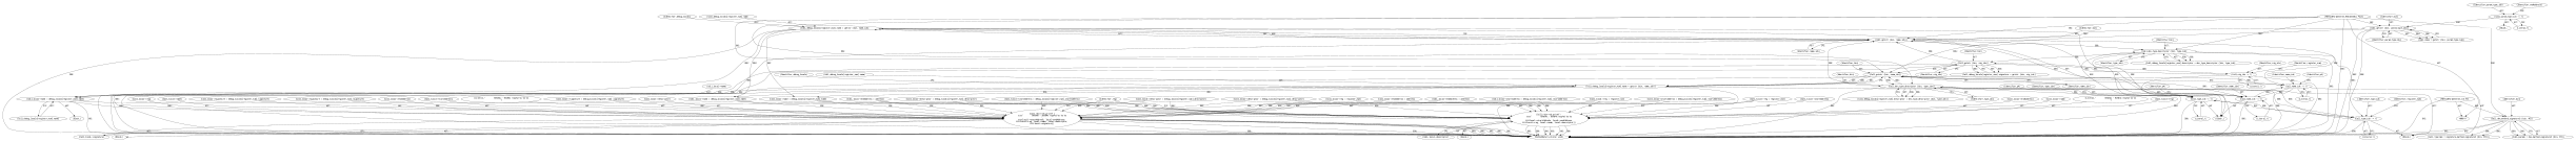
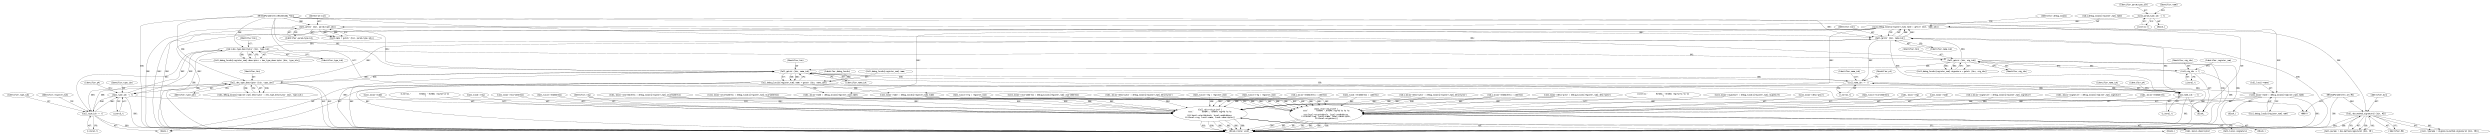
  digraph {
    fontname="Roboto Mono"
    node [fontname="Roboto Mono"]
    edge [fontname="Roboto Mono"]
    n1 [label="(Call,local->name = debug_locals[register_num].name)"]
    n2 [label="(Call,rbin->cb_printf (\n\t\t\t\t\"        0x%04x - 0x%04x reg=%d %s %s %s\n\",\n\t\t\t\tlocal->startAddress, local->endAddress,\n\t\t\t\tlocal->reg, local->name, local->descriptor,\n\t\t\t\tlocal->signature))"]
    n3 [label="(Call,rbin->cb_printf (\n\t\t\t\t\"        0x%04x - 0x%04x reg=%d %s %s\n\",\n\t\t\t\tlocal->startAddress, local->endAddress,\n\t\t\t\tlocal->reg, local->name, local->descriptor))"]
    n4 [label="(Call,debug_locals[register_num].name)"]
-   n5 [label="(MethodReturn,static void)"]
+   n5 [label="(Block,static void)"]
    n6 [label="(Block,)"]
    n7 [label="(Call,local->signature)"]
    n8 [label="(Block,)"]
    n9 [label="(Call,local->descriptor)"]
    n10 [label="(Block,)"]
    n11 [label="(Call,debug_locals[register_num].name = getstr (bin, name_idx))"]
    n12 [label="(Call,getstr (bin, name_idx))"]
    n13 [label="(Call,local->name = debug_locals[register_num].name)"]
    n14 [label="(Block,)"]
    n15 [label="(Call,local->name = debug_locals[register_num].name)"]
    n16 [label="(Call,dex_type_descriptor (bin, type_idx))"]
    n17 [label="(Call,name_idx -= 1)"]
    n18 [label="(Call,name_idx -= 1)"]
    n19 [label="(Identifier,name_idx)"]
    n20 [label="(Call,getstr (bin, sig_idx))"]
    n21 [label="(Call,type_idx -= 1)"]
    n22 [label="(Call,type_idx -= 1)"]
    n23 [label="(Call,debug_locals[register_num].descriptor = dex_type_descriptor (bin, type_idx))"]
    n24 [label="(Identifier,type_idx)"]
    n25 [label="(Call,getstr (bin, name_idx))"]
    n26 [label="(Block,)"]
    n27 [label="(Literal,1)"]
    n28 [label="(Literal,1)"]
    n29 [label="(Call,getstr (bin, param_type_idx))"]
    n30 [label="(Call,name = getstr (bin, param_type_idx))"]
    n31 [label="(Identifier,param_type_idx)"]
    n32 [label="(Call,dex_type_descriptor (bin, type_idx))"]
    n33 [label="(Call,debug_locals[register_num].name = getstr (bin, name_idx))"]
    n34 [label="(Identifier,name_idx)"]
    n35 [label="(Call,dex_method_signature2 (bin, MI))"]
+   n36 [label="(Identifier,MI)"]
    n37 [label="(Call,!(params = signature_method_signature2 (bin, MI)))"]
    n38 [label="(Call,params = dex_method_signature2 (bin, MI))"]
    n39 [label="(MethodParameterIn,RBinDexObj *bin)"]
    1000111
    n41 [label="(Identifier,type_idx)"]
    n42 [label="(Call,debug_locals[register_num].descriptor = dex_type_descriptor (bin, type_idx))"]
    n43 [label="(Call,sig_idx -= 1)"]
    n44 [label="(Identifier,sig_idx)"]
    n45 [label="(Call,debug_locals[register_num].signature = getstr (bin, sig_idx))"]
    n46 [label="(MethodParameterIn,int MI)"]
    n47 [label="(Call,param_type_idx -= 1)"]
    n48 [label="(Literal,1)"]
    n49 [label="(Block,)"]
    n50 [label="(Literal,1)"]
    n51 [label="(Literal,1)"]
    n52 [label="(Literal,1)"]
    n53 [label="(Call,local->descriptor)"]
    n54 [label="(Identifier,reg)"]
    n55 [label="(Call,local->reg = register_num)"]
    n56 [label="(Call,local->startAddress)"]
    n57 [label="(Identifier,debug_locals)"]
    n58 [label="(Call,local->descriptor = debug_locals[register_num].descriptor)"]
    n59 [label="(Call,local->startAddress = debug_locals[register_num].startAddress)"]
    n60 [label="(Call,local->startAddress)"]
    n61 [label="(Call,local->startAddress = debug_locals[register_num].startAddress)"]
    n62 [label="(Call,local->reg = register_num)"]
    n63 [label="(Identifier,p4)"]
    n64 [label="(Identifier,bin)"]
    n65 [label="(Call,local->endAddress = address)"]
    n66 [label="(Call,local->endAddress = address)"]
    n67 [label="(Call,local->reg)"]
    n68 [label="(Call,local->endAddress)"]
    n69 [label="(Call,local->name)"]
    n70 [label="(Call,local->signature = debug_locals[register_num].signature)"]
    n71 [label="(Identifier,param_type_idx)"]
    n72 [label="(Call,local->descriptor = debug_locals[register_num].descriptor)"]
    n73 [label="(Identifier,name_idx)"]
    n74 [label="(Identifier,bin)"]
    n75 [label="(Identifier,bin)"]
    n76 [label="(Call,local->name)"]
    n77 [label="(Call,local->signature = debug_locals[register_num].signature)"]
    n78 [label="(Identifier,name_idx)"]
    n79 [label="(Identifier,p4)"]
    n80 [label="(Call,local->startAddress = debug_locals[register_num].startAddress)"]
    n81 [label="(Literal,\"        0x%04x - 0x%04x reg=%d %s %s\n\")"]
    n82 [label="(Identifier,bin)"]
    n83 [label="(Call,local->reg)"]
    n84 [label="(Call,local->endAddress)"]
    n85 [label="(Identifier,type_idx)"]
-   n86 [label="(Identifier,endAddress)"]
+   n86 [label="(Identifier,name)"]
    n87 [label="(Call,local->descriptor = debug_locals[register_num].descriptor)"]
    n88 [label="(Identifier,type_idx)"]
    n89 [label="(Call,debug_locals[register_num].name)"]
    n90 [label="(Identifier,p4)"]
    n91 [label="(Identifier,debug_locals)"]
    n92 [label="(Identifier,bin)"]
    n93 [label="(Call,local->reg = register_num)"]
    n94 [label="(Identifier,sig_idx)"]
    n95 [label="(Identifier,register_num)"]
    n96 [label="(Call,debug_locals[register_num].name)"]
    n97 [label="(Call,local->name)"]
    n98 [label="(Literal,\"        0x%04x - 0x%04x reg=%d %s %s %s\n\")"]
    n99 [label="(Identifier,register_num)"]
    n100 [label="(Call,local->endAddress = address)"]
    n101 [label="(Identifier,bin)"]
    n102 [label="(Call,local->signature = debug_locals[register_num].signature)"]
    n103 [label="(Identifier,bin)"]
    n1 -> n2 [label="DDG: "]
    n1 -> n3 [label="DDG: "]
    n1 -> n4 [label="CFG: "]
    n1 -> n5 [label="DDG: "]
    n1 -> n6 [label="AST: "]
    n2 -> n5 [label="DDG: "]
    n2 -> n5 [label="DDG: "]
    n2 -> n5 [label="DDG: "]
    n2 -> n5 [label="DDG: "]
    n2 -> n5 [label="DDG: "]
    n2 -> n5 [label="DDG: "]
    n2 -> n5 [label="DDG: "]
    n2 -> n7 [label="CFG: "]
    n2 -> n8 [label="AST: "]
    n3 -> n5 [label="DDG: "]
    n3 -> n5 [label="DDG: "]
    n3 -> n5 [label="DDG: "]
    n3 -> n5 [label="DDG: "]
    n3 -> n5 [label="DDG: "]
    n3 -> n5 [label="DDG: "]
    n3 -> n9 [label="CFG: "]
    n3 -> n10 [label="AST: "]
    n4 -> n1 [label="AST: "]
    n7 -> n2 [label="AST: "]
    n9 -> n3 [label="AST: "]
    n11 -> n1 [label="DDG: "]
    n11 -> n5 [label="DDG: "]
    n11 -> n5 [label="DDG: "]
    n11 -> n12 [label="CFG: "]
    n11 -> n13 [label="DDG: "]
    n11 -> n14 [label="AST: "]
    n11 -> n15 [label="DDG: "]
    n12 -> n5 [label="DDG: "]
    n12 -> n11 [label="AST: "]
    n12 -> n11 [label="DDG: "]
    n12 -> n11 [label="DDG: "]
    n12 -> n16 [label="DDG: "]
    n12 -> n17 [label="DDG: "]
    n12 -> n18 [label="DDG: "]
    n12 -> n19 [label="CFG: "]
    n13 -> n2 [label="DDG: "]
    n13 -> n3 [label="DDG: "]
    n15 -> n2 [label="DDG: "]
    n15 -> n3 [label="DDG: "]
    n16 -> n5 [label="DDG: "]
    n16 -> n20 [label="DDG: "]
    n16 -> n21 [label="DDG: "]
    n16 -> n22 [label="DDG: "]
    n16 -> n23 [label="AST: "]
    n16 -> n23 [label="DDG: "]
    n16 -> n23 [label="DDG: "]
    n16 -> n24 [label="CFG: "]
    n17 -> n5 [label="DDG: "]
    n17 -> n18 [label="DDG: "]
    n17 -> n25 [label="DDG: "]
    n17 -> n26 [label="AST: "]
    n17 -> n27 [label="CFG: "]
    n18 -> n5 [label="DDG: "]
    n18 -> n12 [label="DDG: "]
    n18 -> n14 [label="AST: "]
    n18 -> n17 [label="DDG: "]
    n18 -> n28 [label="CFG: "]
    n19 -> n12 [label="AST: "]
    n20 -> n5 [label="DDG: "]
    n20 -> n5 [label="DDG: "]
    n20 -> n12 [label="DDG: "]
    n20 -> n25 [label="DDG: "]
    n20 -> n43 [label="DDG: "]
    n20 -> n44 [label="CFG: "]
    n20 -> n45 [label="AST: "]
    n20 -> n45 [label="DDG: "]
    n20 -> n45 [label="DDG: "]
    n21 -> n5 [label="DDG: "]
    n21 -> n14 [label="AST: "]
    n21 -> n16 [label="DDG: "]
    n21 -> n22 [label="DDG: "]
    n21 -> n50 [label="CFG: "]
    n22 -> n5 [label="DDG: "]
    n22 -> n21 [label="DDG: "]
    n22 -> n26 [label="AST: "]
    n22 -> n32 [label="DDG: "]
    n22 -> n51 [label="CFG: "]
    n23 -> n16 [label="CFG: "]
    n24 -> n16 [label="AST: "]
    n25 -> n5 [label="DDG: "]
    n25 -> n17 [label="DDG: "]
    n25 -> n18 [label="DDG: "]
    n25 -> n32 [label="DDG: "]
    n25 -> n33 [label="AST: "]
    n25 -> n33 [label="DDG: "]
    n25 -> n33 [label="DDG: "]
    n25 -> n34 [label="CFG: "]
    n27 -> n17 [label="AST: "]
    n28 -> n18 [label="AST: "]
    n29 -> n5 [label="DDG: "]
    n29 -> n5 [label="DDG: "]
    n29 -> n12 [label="DDG: "]
    n29 -> n25 [label="DDG: "]
    n29 -> n30 [label="AST: "]
    n29 -> n30 [label="DDG: "]
    n29 -> n30 [label="DDG: "]
    n29 -> n31 [label="CFG: "]
    n30 -> n29 [label="CFG: "]
    n31 -> n29 [label="AST: "]
    n32 -> n5 [label="DDG: "]
    n32 -> n5 [label="DDG: "]
    n32 -> n12 [label="DDG: "]
    n32 -> n21 [label="DDG: "]
    n32 -> n22 [label="DDG: "]
    n32 -> n25 [label="DDG: "]
    n32 -> n41 [label="CFG: "]
    n32 -> n42 [label="AST: "]
    n32 -> n42 [label="DDG: "]
    n32 -> n42 [label="DDG: "]
    n33 -> n1 [label="DDG: "]
    n33 -> n5 [label="DDG: "]
    n33 -> n5 [label="DDG: "]
    n33 -> n13 [label="DDG: "]
    n33 -> n15 [label="DDG: "]
    n33 -> n25 [label="CFG: "]
    n33 -> n26 [label="AST: "]
    n34 -> n25 [label="AST: "]
    n35 -> n5 [label="DDG: "]
    n35 -> n5 [label="DDG: "]
+   n35 -> n36 [label="CFG: "]
    n35 -> n37 [label="DDG: "]
    n35 -> n37 [label="DDG: "]
    n35 -> n38 [label="AST: "]
    n35 -> n38 [label="DDG: "]
    n35 -> n38 [label="DDG: "]
+   n36 -> n35 [label="AST: "]
    n38 -> n35 [label="CFG: "]
    n39 -> n5 [label="DDG: "]
    n39 -> n12 [label="DDG: "]
    n39 -> n16 [label="DDG: "]
+   n39 -> n20 [label="DDG: "]
    n39 -> n25 [label="DDG: "]
    n39 -> n29 [label="DDG: "]
    n39 -> n32 [label="DDG: "]
    n39 -> n35 [label="DDG: "]
    n39 -> 1000111 [label="AST: "]
    n41 -> n32 [label="AST: "]
    n42 -> n32 [label="CFG: "]
    n43 -> n5 [label="DDG: "]
    n43 -> n14 [label="AST: "]
    n43 -> n20 [label="DDG: "]
    n43 -> n52 [label="CFG: "]
    n44 -> n20 [label="AST: "]
    n45 -> n20 [label="CFG: "]
    n46 -> n5 [label="DDG: "]
    n46 -> n35 [label="DDG: "]
    n46 -> 1000111 [label="AST: "]
    n47 -> n29 [label="DDG: "]
    n47 -> n48 [label="CFG: "]
    n47 -> n49 [label="AST: "]
    n48 -> n47 [label="AST: "]
    n50 -> n21 [label="AST: "]
    n51 -> n22 [label="AST: "]
    n52 -> n43 [label="AST: "]
    n53 -> n2 [label="AST: "]
    n54 -> n2 [label="CFG: "]
    n54 -> n3 [label="CFG: "]
    n55 -> n2 [label="DDG: "]
    n55 -> n3 [label="DDG: "]
    n56 -> n3 [label="AST: "]
    n57 -> n33 [label="CFG: "]
    n58 -> n2 [label="DDG: "]
    n58 -> n3 [label="DDG: "]
    n59 -> n2 [label="DDG: "]
    n59 -> n3 [label="DDG: "]
    n60 -> n2 [label="AST: "]
    n61 -> n2 [label="DDG: "]
    n61 -> n3 [label="DDG: "]
    n62 -> n2 [label="DDG: "]
    n62 -> n3 [label="DDG: "]
    n63 -> n17 [label="CFG: "]
    n64 -> n29 [label="AST: "]
    n65 -> n2 [label="DDG: "]
    n65 -> n3 [label="DDG: "]
    n66 -> n2 [label="DDG: "]
    n66 -> n3 [label="DDG: "]
    n67 -> n2 [label="AST: "]
    n68 -> n3 [label="AST: "]
    n69 -> n2 [label="AST: "]
    n70 -> n2 [label="DDG: "]
    n71 -> n47 [label="AST: "]
    n72 -> n2 [label="DDG: "]
    n72 -> n3 [label="DDG: "]
    n73 -> n18 [label="AST: "]
    n74 -> n20 [label="AST: "]
    n75 -> n25 [label="AST: "]
    n76 -> n3 [label="AST: "]
    n77 -> n2 [label="DDG: "]
    n78 -> n17 [label="AST: "]
    n79 -> n21 [label="CFG: "]
    n80 -> n2 [label="DDG: "]
    n80 -> n3 [label="DDG: "]
    n81 -> n3 [label="AST: "]
    n82 -> n16 [label="AST: "]
    n83 -> n3 [label="AST: "]
    n84 -> n2 [label="AST: "]
    n85 -> n22 [label="AST: "]
    n86 -> n47 [label="CFG: "]
    n87 -> n2 [label="DDG: "]
    n87 -> n3 [label="DDG: "]
    n88 -> n21 [label="AST: "]
    n89 -> n11 [label="AST: "]
    n90 -> n18 [label="CFG: "]
    n91 -> n11 [label="CFG: "]
    n92 -> n12 [label="AST: "]
    n93 -> n2 [label="DDG: "]
    n93 -> n3 [label="DDG: "]
    n94 -> n43 [label="AST: "]
    n95 -> n43 [label="CFG: "]
    n96 -> n33 [label="AST: "]
    n97 -> n1 [label="AST: "]
    n98 -> n2 [label="AST: "]
    n99 -> n22 [label="CFG: "]
    n100 -> n2 [label="DDG: "]
    n100 -> n3 [label="DDG: "]
    n101 -> n32 [label="AST: "]
    n102 -> n2 [label="DDG: "]
    n103 -> n35 [label="AST: "]
  }
